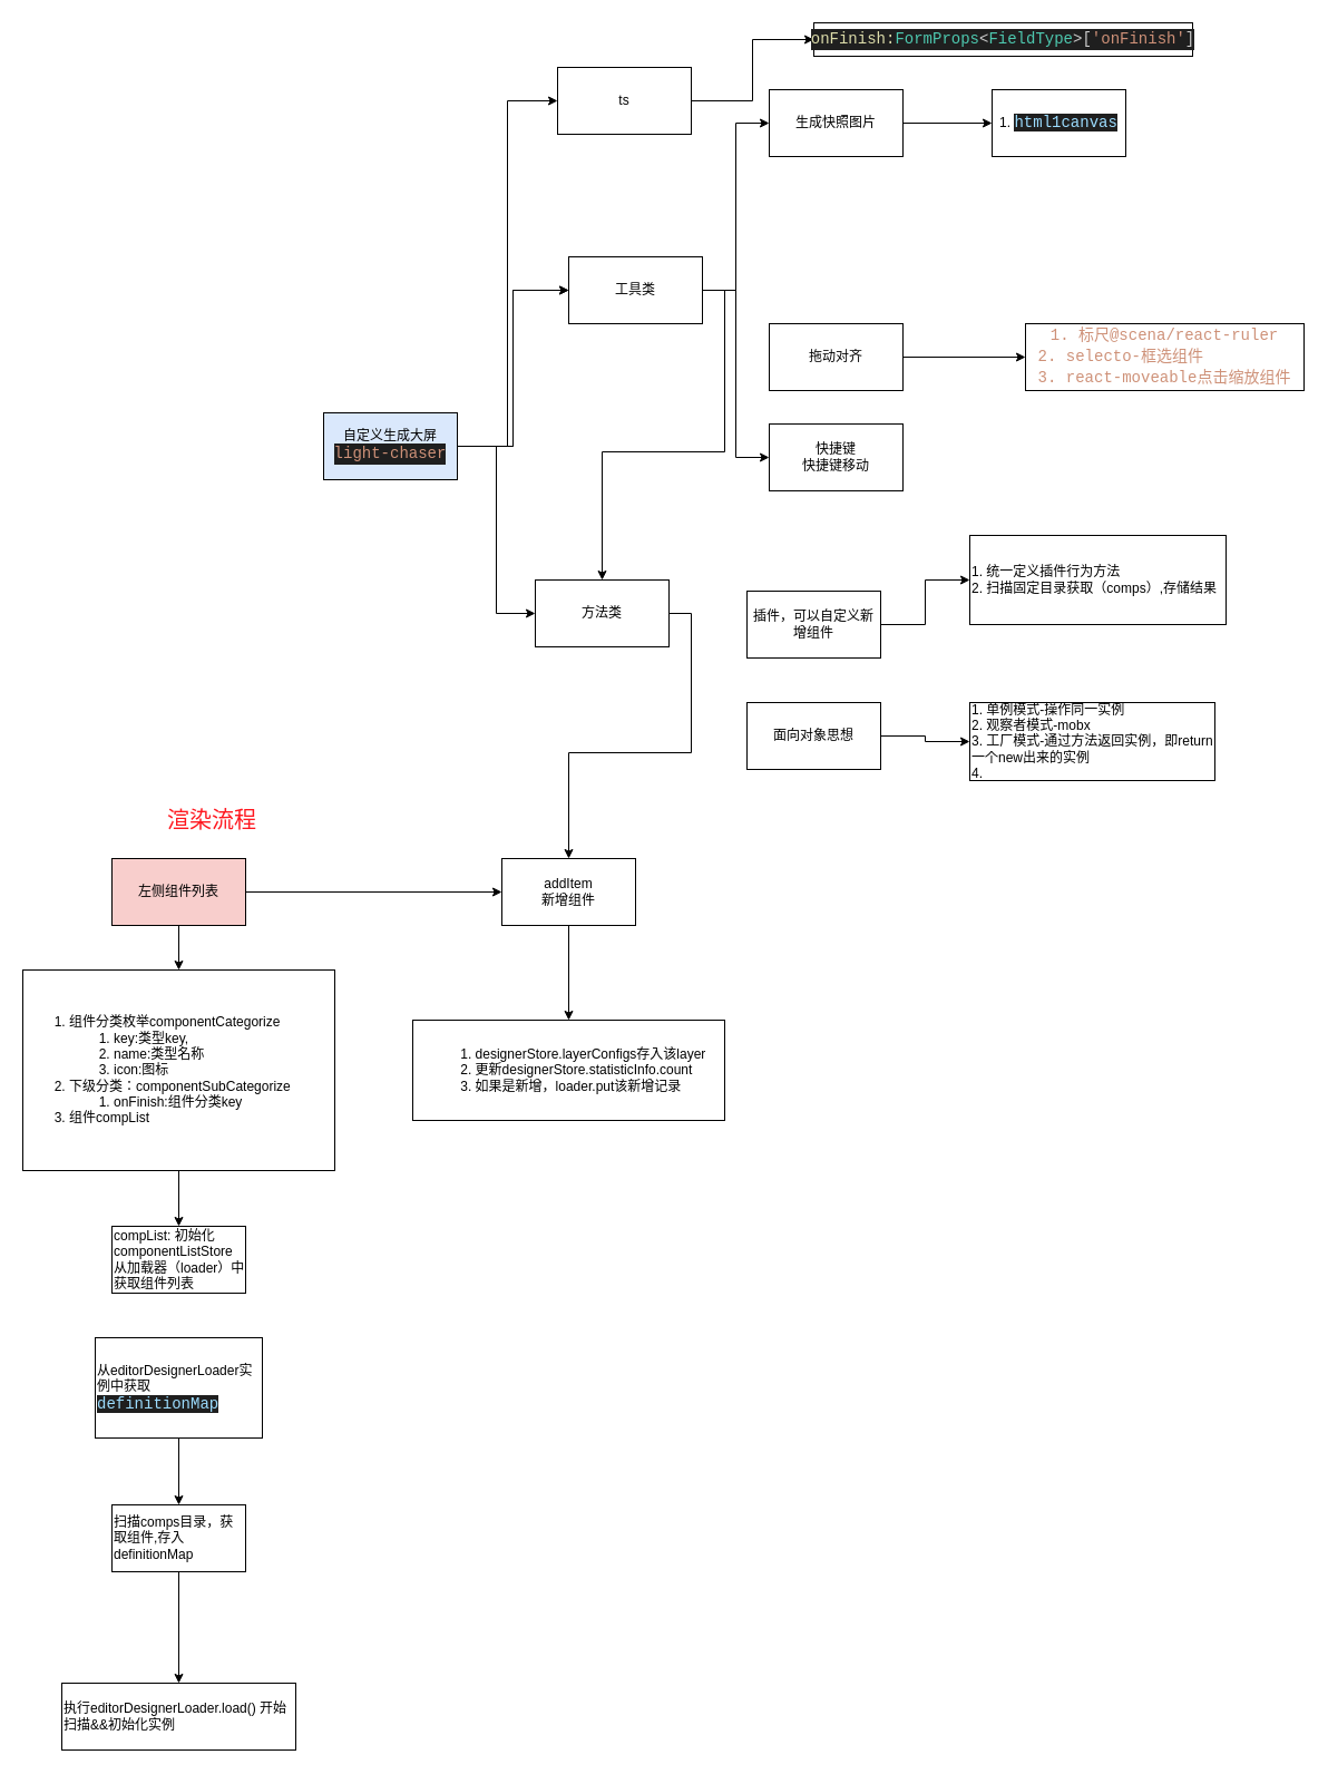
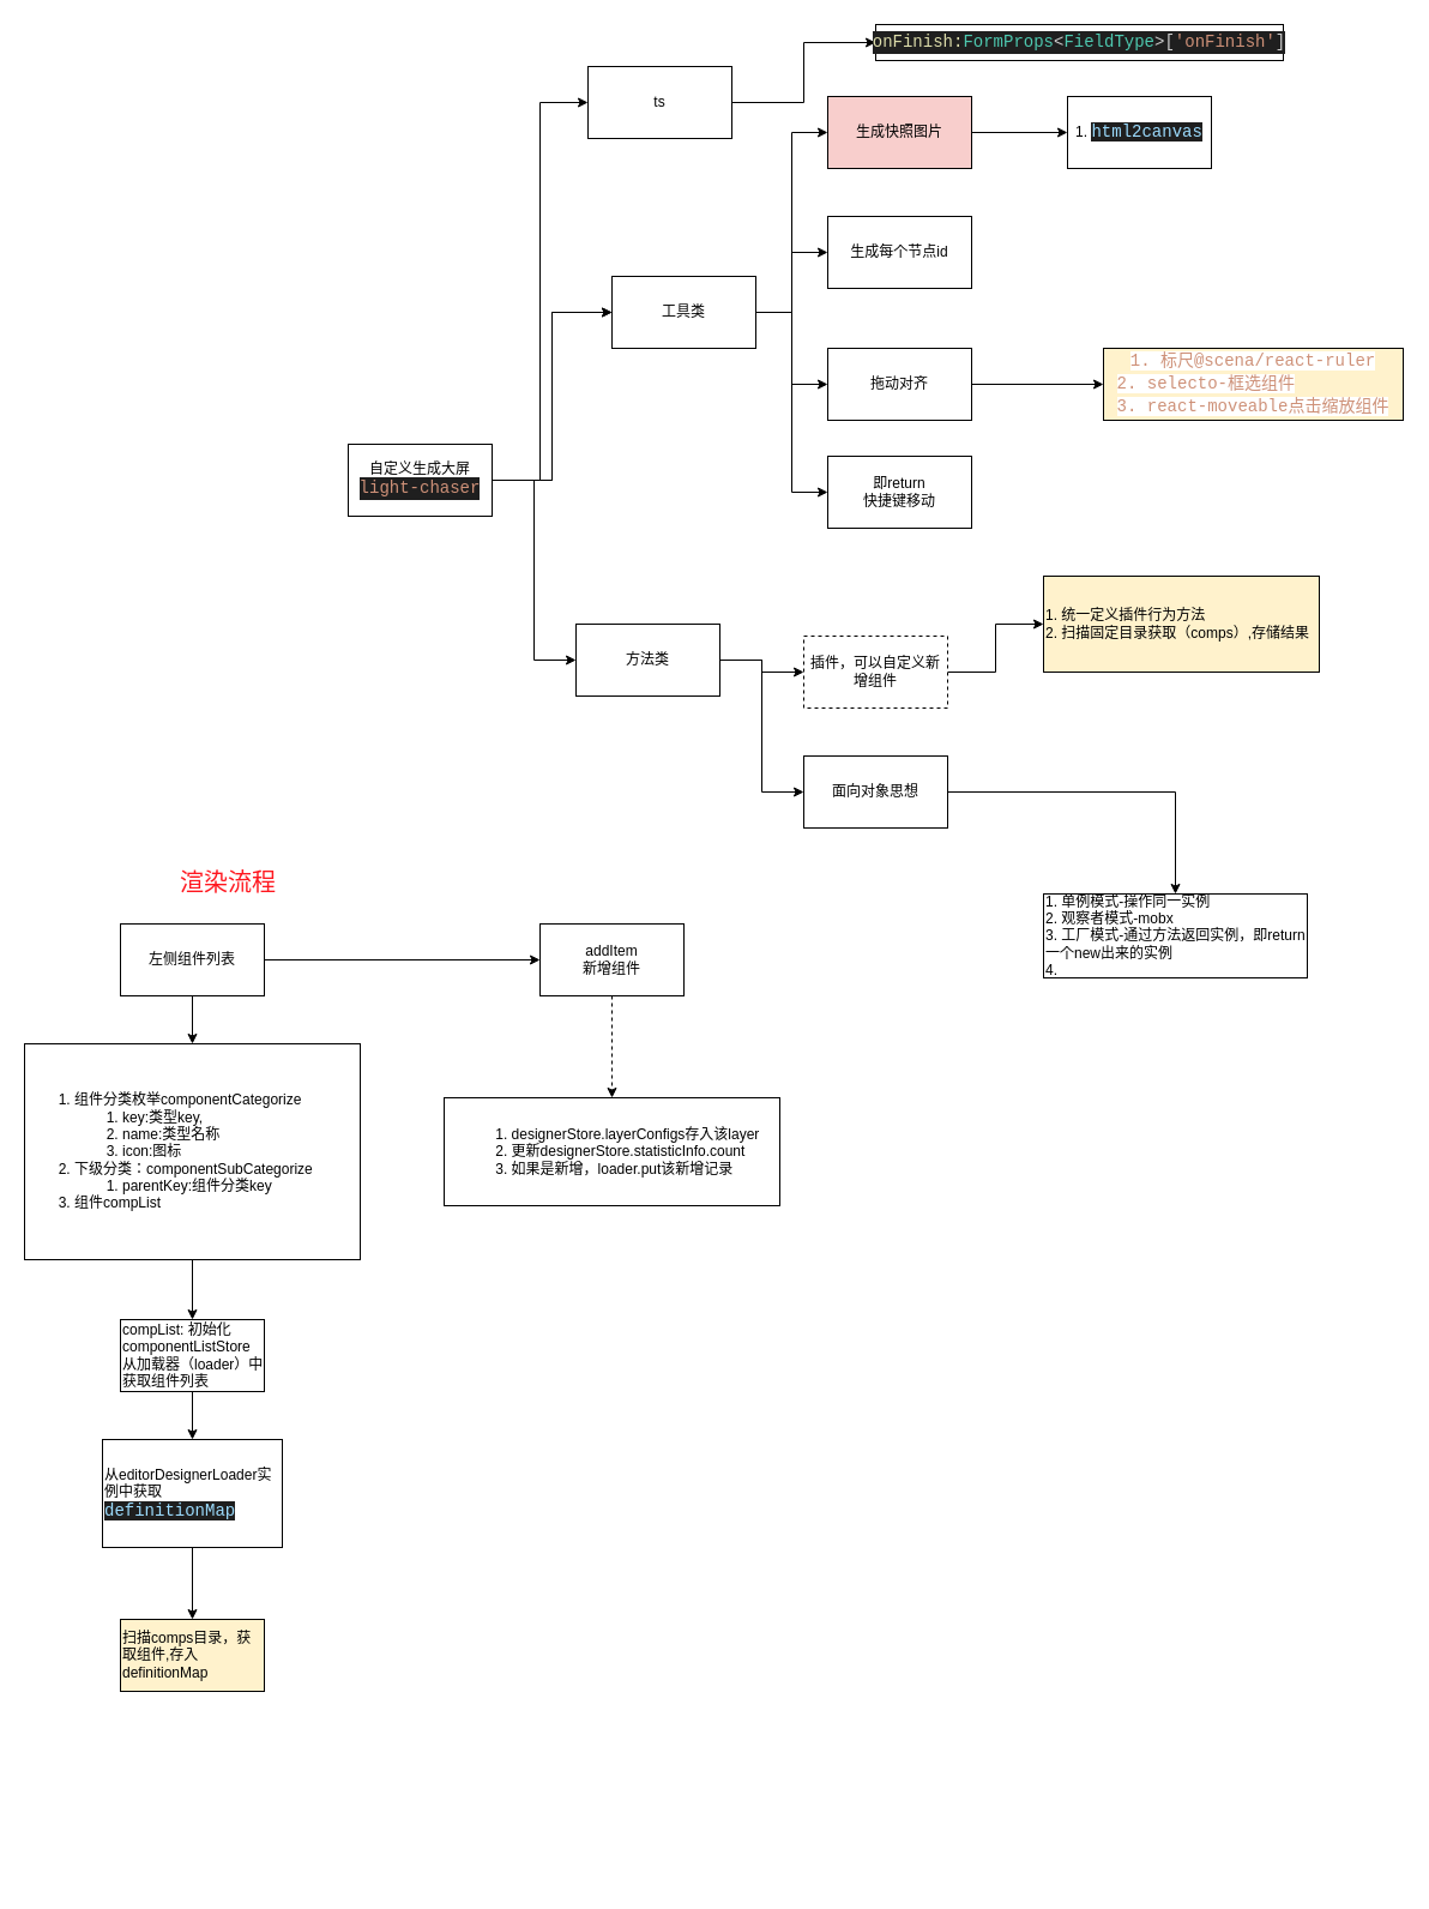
  <mxCell id="0" />
  <mxCell id="1" parent="0" />
+ <mxCell id="2" value="生成每个节点id" style="rounded=0;whiteSpace=wrap;html=1;" parent="1" vertex="1"><mxGeometry x="690" y="180" width="120" height="60" as="geometry" /></mxCell>
  <mxCell id="3" style="edgeStyle=orthogonalEdgeStyle;rounded=0;orthogonalLoop=1;jettySize=auto;html=1;exitX=1;exitY=0.5;exitDx=0;exitDy=0;entryX=0;entryY=0.5;entryDx=0;entryDy=0;" parent="1" source="7" target="26" edge="1"><mxGeometry relative="1" as="geometry" /></mxCell>
  <mxCell id="4" style="edgeStyle=orthogonalEdgeStyle;rounded=0;orthogonalLoop=1;jettySize=auto;html=1;exitX=1;exitY=0.5;exitDx=0;exitDy=0;entryX=0;entryY=0.5;entryDx=0;entryDy=0;" parent="1" source="7" target="18" edge="1"><mxGeometry relative="1" as="geometry" /></mxCell>
  <mxCell id="5" style="edgeStyle=orthogonalEdgeStyle;rounded=0;orthogonalLoop=1;jettySize=auto;html=1;exitX=1;exitY=0.5;exitDx=0;exitDy=0;entryX=0;entryY=0.5;entryDx=0;entryDy=0;" parent="1" source="7" target="20" edge="1"><mxGeometry relative="1" as="geometry" /></mxCell>
  <mxCell id="6" style="edgeStyle=orthogonalEdgeStyle;rounded=0;orthogonalLoop=1;jettySize=auto;html=1;exitX=1;exitY=0.5;exitDx=0;exitDy=0;entryX=0;entryY=0.5;entryDx=0;entryDy=0;" parent="1" source="26" target="23" edge="1"><mxGeometry relative="1" as="geometry" /></mxCell>
- <mxCell id="7" value="自定义生成大屏&lt;br&gt;&lt;div style=&quot;color: rgb(204, 204, 204); background-color: rgb(31, 31, 31); font-family: Consolas, &amp;quot;Courier New&amp;quot;, monospace; font-size: 14px; line-height: 19px; white-space: pre;&quot;&gt;&lt;span style=&quot;color: #ce9178;&quot;&gt;light-chaser&lt;/span&gt;&lt;/div&gt;" style="rounded=0;whiteSpace=wrap;html=1;fillColor=#dae8fc;" parent="1" vertex="1"><mxGeometry x="290" y="370" width="120" height="60" as="geometry" /></mxCell>
+ <mxCell id="7" value="自定义生成大屏&lt;br&gt;&lt;div style=&quot;color: rgb(204, 204, 204); background-color: rgb(31, 31, 31); font-family: Consolas, &amp;quot;Courier New&amp;quot;, monospace; font-size: 14px; line-height: 19px; white-space: pre;&quot;&gt;&lt;span style=&quot;color: #ce9178;&quot;&gt;light-chaser&lt;/span&gt;&lt;/div&gt;" style="rounded=0;whiteSpace=wrap;html=1;" parent="1" vertex="1"><mxGeometry x="290" y="370" width="120" height="60" as="geometry" /></mxCell>
  <mxCell id="8" value="" style="edgeStyle=orthogonalEdgeStyle;rounded=0;orthogonalLoop=1;jettySize=auto;html=1;" edge="1" parent="1" source="9" target="44"><mxGeometry relative="1" as="geometry" /></mxCell>
  <mxCell id="9" value="拖动对齐" style="rounded=0;whiteSpace=wrap;html=1;" parent="1" vertex="1"><mxGeometry x="690" y="290" width="120" height="60" as="geometry" /></mxCell>
  <mxCell id="10" value="" style="edgeStyle=orthogonalEdgeStyle;rounded=0;orthogonalLoop=1;jettySize=auto;html=1;" edge="1" parent="1" source="11" target="45"><mxGeometry relative="1" as="geometry" /></mxCell>
- <mxCell id="11" value="插件，可以自定义新增组件" style="rounded=0;whiteSpace=wrap;html=1;" parent="1" vertex="1"><mxGeometry x="670" y="530" width="120" height="60" as="geometry" /></mxCell>
+ <mxCell id="11" value="插件，可以自定义新增组件" style="rounded=0;whiteSpace=wrap;html=1;dashed=1;" parent="1" vertex="1"><mxGeometry x="670" y="530" width="120" height="60" as="geometry" /></mxCell>
  <mxCell id="12" value="" style="edgeStyle=orthogonalEdgeStyle;rounded=0;orthogonalLoop=1;jettySize=auto;html=1;" edge="1" parent="1" source="13" target="46"><mxGeometry relative="1" as="geometry" /></mxCell>
  <mxCell id="13" value="面向对象思想" style="rounded=0;whiteSpace=wrap;html=1;" parent="1" vertex="1"><mxGeometry x="670" y="630" width="120" height="60" as="geometry" /></mxCell>
- <mxCell id="15" style="edgeStyle=orthogonalEdgeStyle;rounded=0;orthogonalLoop=1;jettySize=auto;html=1;exitX=1;exitY=0.5;exitDx=0;exitDy=0;" parent="1" source="26" target="18" edge="1"><mxGeometry relative="1" as="geometry" /></mxCell>
- <mxCell id="17" style="edgeStyle=orthogonalEdgeStyle;rounded=0;orthogonalLoop=1;jettySize=auto;html=1;exitX=1;exitY=0.5;exitDx=0;exitDy=0;" parent="1" source="18" target="42" edge="1"><mxGeometry relative="1" as="geometry" /></mxCell>
+ <mxCell id="14" style="edgeStyle=orthogonalEdgeStyle;rounded=0;orthogonalLoop=1;jettySize=auto;html=1;exitX=1;exitY=0.5;exitDx=0;exitDy=0;entryX=0;entryY=0.5;entryDx=0;entryDy=0;" parent="1" source="26" target="2" edge="1"><mxGeometry relative="1" as="geometry" /></mxCell>
+ <mxCell id="15" style="edgeStyle=orthogonalEdgeStyle;rounded=0;orthogonalLoop=1;jettySize=auto;html=1;exitX=1;exitY=0.5;exitDx=0;exitDy=0;entryX=0;entryY=0.5;entryDx=0;entryDy=0;" parent="1" source="26" target="9" edge="1"><mxGeometry relative="1" as="geometry" /></mxCell>
+ <mxCell id="16" style="edgeStyle=orthogonalEdgeStyle;rounded=0;orthogonalLoop=1;jettySize=auto;html=1;exitX=1;exitY=0.5;exitDx=0;exitDy=0;entryX=0;entryY=0.5;entryDx=0;entryDy=0;" parent="1" source="18" target="11" edge="1"><mxGeometry relative="1" as="geometry" /></mxCell>
+ <mxCell id="17" style="edgeStyle=orthogonalEdgeStyle;rounded=0;orthogonalLoop=1;jettySize=auto;html=1;exitX=1;exitY=0.5;exitDx=0;exitDy=0;entryX=0;entryY=0.5;entryDx=0;entryDy=0;" parent="1" source="18" target="13" edge="1"><mxGeometry relative="1" as="geometry" /></mxCell>
  <mxCell id="18" value="方法类" style="rounded=0;whiteSpace=wrap;html=1;" parent="1" vertex="1"><mxGeometry x="480" y="520" width="120" height="60" as="geometry" /></mxCell>
  <mxCell id="19" style="edgeStyle=orthogonalEdgeStyle;rounded=0;orthogonalLoop=1;jettySize=auto;html=1;exitX=1;exitY=0.5;exitDx=0;exitDy=0;entryX=0;entryY=0.5;entryDx=0;entryDy=0;" parent="1" source="20" target="21" edge="1"><mxGeometry relative="1" as="geometry" /></mxCell>
- <mxCell id="20" value="ts" style="rounded=0;whiteSpace=wrap;html=1;" parent="1" vertex="1"><mxGeometry x="500" y="60" width="120" height="60" as="geometry" /></mxCell>
+ <mxCell id="20" value="ts" style="rounded=0;whiteSpace=wrap;html=1;" parent="1" vertex="1"><mxGeometry x="490" y="55" width="120" height="60" as="geometry" /></mxCell>
  <mxCell id="21" value="&lt;div style=&quot;color: rgb(204, 204, 204); background-color: rgb(31, 31, 31); font-family: Consolas, &amp;quot;Courier New&amp;quot;, monospace; font-size: 14px; line-height: 19px; white-space: pre;&quot;&gt;&lt;span style=&quot;color: rgb(220, 220, 170);&quot;&gt;onFinish:&lt;/span&gt;&lt;span style=&quot;color: #4ec9b0;&quot;&gt;FormProps&lt;/span&gt;&amp;lt;&lt;span style=&quot;color: #4ec9b0;&quot;&gt;FieldType&lt;/span&gt;&amp;gt;[&lt;span style=&quot;color: #ce9178;&quot;&gt;'onFinish'&lt;/span&gt;]&lt;/div&gt;" style="rounded=0;whiteSpace=wrap;html=1;" parent="1" vertex="1"><mxGeometry x="730" y="20" width="340" height="30" as="geometry" /></mxCell>
  <mxCell id="22" value="" style="edgeStyle=orthogonalEdgeStyle;rounded=0;orthogonalLoop=1;jettySize=auto;html=1;" edge="1" parent="1" source="23" target="47"><mxGeometry relative="1" as="geometry" /></mxCell>
- <mxCell id="23" value="生成快照图片" style="rounded=0;whiteSpace=wrap;html=1;" parent="1" vertex="1"><mxGeometry x="690" y="80" width="120" height="60" as="geometry" /></mxCell>
+ <mxCell id="23" value="生成快照图片" style="rounded=0;whiteSpace=wrap;html=1;fillColor=#f8cecc;" parent="1" vertex="1"><mxGeometry x="690" y="80" width="120" height="60" as="geometry" /></mxCell>
  <mxCell id="24" value="" style="edgeStyle=orthogonalEdgeStyle;rounded=0;orthogonalLoop=1;jettySize=auto;html=1;exitX=1;exitY=0.5;exitDx=0;exitDy=0;entryX=0;entryY=0.5;entryDx=0;entryDy=0;" parent="1" source="7" target="26" edge="1"><mxGeometry relative="1" as="geometry"><mxPoint x="410" y="400" as="sourcePoint" /><mxPoint x="690" y="110" as="targetPoint" /></mxGeometry></mxCell>
  <mxCell id="25" style="edgeStyle=orthogonalEdgeStyle;rounded=0;orthogonalLoop=1;jettySize=auto;html=1;exitX=1;exitY=0.5;exitDx=0;exitDy=0;entryX=0;entryY=0.5;entryDx=0;entryDy=0;" parent="1" source="26" target="27" edge="1"><mxGeometry relative="1" as="geometry" /></mxCell>
  <mxCell id="26" value="工具类" style="rounded=0;whiteSpace=wrap;html=1;" parent="1" vertex="1"><mxGeometry x="510" y="230" width="120" height="60" as="geometry" /></mxCell>
- <mxCell id="27" value="快捷键&lt;br&gt;快捷键移动" style="rounded=0;whiteSpace=wrap;html=1;" parent="1" vertex="1"><mxGeometry x="690" y="380" width="120" height="60" as="geometry" /></mxCell>
+ <mxCell id="27" value="即return&lt;br&gt;快捷键移动" style="rounded=0;whiteSpace=wrap;html=1;" parent="1" vertex="1"><mxGeometry x="690" y="380" width="120" height="60" as="geometry" /></mxCell>
  <mxCell id="28" value="&lt;font color=&quot;#ff171f&quot; style=&quot;font-size: 20px;&quot;&gt;渲染流程&lt;/font&gt;" style="text;html=1;align=center;verticalAlign=middle;whiteSpace=wrap;rounded=0;" vertex="1" parent="1"><mxGeometry x="130" y="720" width="120" height="30" as="geometry" /></mxCell>
  <mxCell id="29" value="" style="edgeStyle=orthogonalEdgeStyle;rounded=0;orthogonalLoop=1;jettySize=auto;html=1;" edge="1" parent="1" source="31" target="33"><mxGeometry relative="1" as="geometry" /></mxCell>
  <mxCell id="30" value="" style="edgeStyle=orthogonalEdgeStyle;rounded=0;orthogonalLoop=1;jettySize=auto;html=1;" edge="1" parent="1" source="31" target="42"><mxGeometry relative="1" as="geometry" /></mxCell>
- <mxCell id="31" value="左侧组件列表" style="rounded=0;whiteSpace=wrap;html=1;fillColor=#f8cecc;" vertex="1" parent="1"><mxGeometry x="100" y="770" width="120" height="60" as="geometry" /></mxCell>
+ <mxCell id="31" value="左侧组件列表" style="rounded=0;whiteSpace=wrap;html=1;" vertex="1" parent="1"><mxGeometry x="100" y="770" width="120" height="60" as="geometry" /></mxCell>
  <mxCell id="32" value="" style="edgeStyle=orthogonalEdgeStyle;rounded=0;orthogonalLoop=1;jettySize=auto;html=1;" edge="1" parent="1" source="33" target="35"><mxGeometry relative="1" as="geometry" /></mxCell>
- <mxCell id="33" value="&lt;ol&gt;&lt;li&gt;组件分类枚举componentCategorize&lt;/li&gt;&lt;ol&gt;&lt;li&gt;key:类型key,&lt;/li&gt;&lt;li&gt;name:类型名称&lt;/li&gt;&lt;li&gt;icon:图标&lt;/li&gt;&lt;/ol&gt;&lt;li&gt;&lt;span style=&quot;background-color: initial;&quot;&gt;下级分类：componentSubCategorize&lt;/span&gt;&lt;/li&gt;&lt;ol&gt;&lt;li&gt;onFinish:组件分类key&lt;/li&gt;&lt;/ol&gt;&lt;li&gt;组件compList&lt;/li&gt;&lt;/ol&gt;" style="whiteSpace=wrap;html=1;rounded=0;align=left;" vertex="1" parent="1"><mxGeometry x="20" y="870" width="280" height="180" as="geometry" /></mxCell>
+ <mxCell id="33" value="&lt;ol&gt;&lt;li&gt;组件分类枚举componentCategorize&lt;/li&gt;&lt;ol&gt;&lt;li&gt;key:类型key,&lt;/li&gt;&lt;li&gt;name:类型名称&lt;/li&gt;&lt;li&gt;icon:图标&lt;/li&gt;&lt;/ol&gt;&lt;li&gt;&lt;span style=&quot;background-color: initial;&quot;&gt;下级分类：componentSubCategorize&lt;/span&gt;&lt;/li&gt;&lt;ol&gt;&lt;li&gt;parentKey:组件分类key&lt;/li&gt;&lt;/ol&gt;&lt;li&gt;组件compList&lt;/li&gt;&lt;/ol&gt;" style="whiteSpace=wrap;html=1;rounded=0;align=left;" vertex="1" parent="1"><mxGeometry x="20" y="870" width="280" height="180" as="geometry" /></mxCell>
+ <mxCell id="34" value="" style="edgeStyle=orthogonalEdgeStyle;rounded=0;orthogonalLoop=1;jettySize=auto;html=1;" edge="1" parent="1" source="35" target="37"><mxGeometry relative="1" as="geometry" /></mxCell>
  <mxCell id="35" value="compList: 初始化componentListStore&lt;br&gt;从加载器（loader）中获取组件列表" style="whiteSpace=wrap;html=1;align=left;rounded=0;" vertex="1" parent="1"><mxGeometry x="100" y="1100" width="120" height="60" as="geometry" /></mxCell>
  <mxCell id="36" value="" style="edgeStyle=orthogonalEdgeStyle;rounded=0;orthogonalLoop=1;jettySize=auto;html=1;" edge="1" parent="1" source="37" target="39"><mxGeometry relative="1" as="geometry" /></mxCell>
  <mxCell id="37" value="从editorDesignerLoader实例中获取&lt;span style=&quot;color: rgb(156, 220, 254); background-color: rgb(31, 31, 31); font-family: Consolas, &amp;quot;Courier New&amp;quot;, monospace; font-size: 14px; white-space: pre;&quot;&gt;definitionMap&lt;/span&gt;" style="whiteSpace=wrap;html=1;align=left;rounded=0;" vertex="1" parent="1"><mxGeometry x="85" y="1200" width="150" height="90" as="geometry" /></mxCell>
- <mxCell id="38" value="" style="edgeStyle=orthogonalEdgeStyle;rounded=0;orthogonalLoop=1;jettySize=auto;html=1;" edge="1" parent="1" source="39" target="40"><mxGeometry relative="1" as="geometry" /></mxCell>
- <mxCell id="39" value="扫描comps目录，获取组件,存入definitionMap" style="whiteSpace=wrap;html=1;align=left;rounded=0;" vertex="1" parent="1"><mxGeometry x="100" y="1350" width="120" height="60" as="geometry" /></mxCell>
- <mxCell id="40" value="执行editorDesignerLoader.load() 开始扫描&amp;amp;&amp;amp;初始化实例" style="whiteSpace=wrap;html=1;align=left;rounded=0;" vertex="1" parent="1"><mxGeometry x="55" y="1510" width="210" height="60" as="geometry" /></mxCell>
- <mxCell id="41" value="" style="edgeStyle=orthogonalEdgeStyle;rounded=0;orthogonalLoop=1;jettySize=auto;html=1;" edge="1" parent="1" source="42" target="43"><mxGeometry relative="1" as="geometry" /></mxCell>
+ <mxCell id="39" value="扫描comps目录，获取组件,存入definitionMap" style="whiteSpace=wrap;html=1;align=left;rounded=0;fillColor=#fff2cc;" vertex="1" parent="1"><mxGeometry x="100" y="1350" width="120" height="60" as="geometry" /></mxCell>
+ <mxCell id="41" value="" style="edgeStyle=orthogonalEdgeStyle;rounded=0;orthogonalLoop=1;jettySize=auto;html=1;dashed=1;" edge="1" parent="1" source="42" target="43"><mxGeometry relative="1" as="geometry" /></mxCell>
  <mxCell id="42" value="addItem&lt;br&gt;新增组件" style="whiteSpace=wrap;html=1;rounded=0;" vertex="1" parent="1"><mxGeometry x="450" y="770" width="120" height="60" as="geometry" /></mxCell>
  <mxCell id="43" value="&lt;ol&gt;&lt;li&gt;designerStore.layerConfigs存入该layer&lt;/li&gt;&lt;li style=&quot;text-align: left;&quot;&gt;更新designerStore.statisticInfo.count&lt;/li&gt;&lt;li style=&quot;text-align: left;&quot;&gt;如果是新增，loader.put该新增记录&lt;/li&gt;&lt;/ol&gt;" style="whiteSpace=wrap;html=1;rounded=0;" vertex="1" parent="1"><mxGeometry x="370" y="915" width="280" height="90" as="geometry" /></mxCell>
- <mxCell id="44" value="&lt;div style=&quot;color: rgb(204, 204, 204); font-family: Consolas, &amp;quot;Courier New&amp;quot;, monospace; font-size: 14px; line-height: 19px; white-space: pre;&quot;&gt;&lt;span style=&quot;color: rgb(206, 145, 120); background-color: rgb(255, 255, 255);&quot;&gt;1. 标尺@scena/react-ruler&lt;/span&gt;&lt;/div&gt;&lt;div style=&quot;text-align: left; color: rgb(204, 204, 204); font-family: Consolas, &amp;quot;Courier New&amp;quot;, monospace; font-size: 14px; line-height: 19px; white-space: pre;&quot;&gt;&lt;span style=&quot;color: rgb(206, 145, 120); background-color: rgb(255, 255, 255);&quot;&gt;2. selecto-框选组件&lt;/span&gt;&lt;/div&gt;&lt;div style=&quot;text-align: left; color: rgb(204, 204, 204); font-family: Consolas, &amp;quot;Courier New&amp;quot;, monospace; font-size: 14px; line-height: 19px; white-space: pre;&quot;&gt;&lt;span style=&quot;color: rgb(206, 145, 120); background-color: rgb(255, 255, 255);&quot;&gt;3. react-moveable点击缩放组件&lt;/span&gt;&lt;/div&gt;" style="whiteSpace=wrap;html=1;rounded=0;" vertex="1" parent="1"><mxGeometry x="920" y="290" width="250" height="60" as="geometry" /></mxCell>
- <mxCell id="45" value="1. 统一定义插件行为方法&lt;div&gt;2. 扫描固定目录获取（comps）,存储结果&lt;/div&gt;" style="whiteSpace=wrap;html=1;rounded=0;align=left;" vertex="1" parent="1"><mxGeometry x="870" y="480" width="230" height="80" as="geometry" /></mxCell>
- <mxCell id="46" value="1. 单例模式-操作同一实例&lt;br&gt;2. 观察者模式-mobx&lt;br&gt;3. 工厂模式-通过方法返回实例，即return 一个new出来的实例&lt;br&gt;4.&amp;nbsp;" style="whiteSpace=wrap;html=1;rounded=0;align=left;" vertex="1" parent="1"><mxGeometry x="870" y="630" width="220" height="70" as="geometry" /></mxCell>
- <mxCell id="47" value="1.&amp;nbsp;&lt;span style=&quot;color: rgb(156, 220, 254); background-color: rgb(31, 31, 31); font-family: Consolas, &amp;quot;Courier New&amp;quot;, monospace; font-size: 14px; white-space: pre;&quot;&gt;html1canvas&lt;/span&gt;" style="whiteSpace=wrap;html=1;rounded=0;" vertex="1" parent="1"><mxGeometry x="890" y="80" width="120" height="60" as="geometry" /></mxCell>
+ <mxCell id="44" value="&lt;div style=&quot;color: rgb(204, 204, 204); font-family: Consolas, &amp;quot;Courier New&amp;quot;, monospace; font-size: 14px; line-height: 19px; white-space: pre;&quot;&gt;&lt;span style=&quot;color: rgb(206, 145, 120); background-color: rgb(255, 255, 255);&quot;&gt;1. 标尺@scena/react-ruler&lt;/span&gt;&lt;/div&gt;&lt;div style=&quot;text-align: left; color: rgb(204, 204, 204); font-family: Consolas, &amp;quot;Courier New&amp;quot;, monospace; font-size: 14px; line-height: 19px; white-space: pre;&quot;&gt;&lt;span style=&quot;color: rgb(206, 145, 120); background-color: rgb(255, 255, 255);&quot;&gt;2. selecto-框选组件&lt;/span&gt;&lt;/div&gt;&lt;div style=&quot;text-align: left; color: rgb(204, 204, 204); font-family: Consolas, &amp;quot;Courier New&amp;quot;, monospace; font-size: 14px; line-height: 19px; white-space: pre;&quot;&gt;&lt;span style=&quot;color: rgb(206, 145, 120); background-color: rgb(255, 255, 255);&quot;&gt;3. react-moveable点击缩放组件&lt;/span&gt;&lt;/div&gt;" style="whiteSpace=wrap;html=1;rounded=0;fillColor=#fff2cc;" vertex="1" parent="1"><mxGeometry x="920" y="290" width="250" height="60" as="geometry" /></mxCell>
+ <mxCell id="45" value="1. 统一定义插件行为方法&lt;div&gt;2. 扫描固定目录获取（comps）,存储结果&lt;/div&gt;" style="whiteSpace=wrap;html=1;rounded=0;align=left;fillColor=#fff2cc;" vertex="1" parent="1"><mxGeometry x="870" y="480" width="230" height="80" as="geometry" /></mxCell>
+ <mxCell id="46" value="1. 单例模式-操作同一实例&lt;br&gt;2. 观察者模式-mobx&lt;br&gt;3. 工厂模式-通过方法返回实例，即return 一个new出来的实例&lt;br&gt;4.&amp;nbsp;" style="whiteSpace=wrap;html=1;rounded=0;align=left;" vertex="1" parent="1"><mxGeometry x="870" y="745" width="220" height="70" as="geometry" /></mxCell>
+ <mxCell id="47" value="1.&amp;nbsp;&lt;span style=&quot;color: rgb(156, 220, 254); background-color: rgb(31, 31, 31); font-family: Consolas, &amp;quot;Courier New&amp;quot;, monospace; font-size: 14px; white-space: pre;&quot;&gt;html2canvas&lt;/span&gt;" style="whiteSpace=wrap;html=1;rounded=0;" vertex="1" parent="1"><mxGeometry x="890" y="80" width="120" height="60" as="geometry" /></mxCell>
